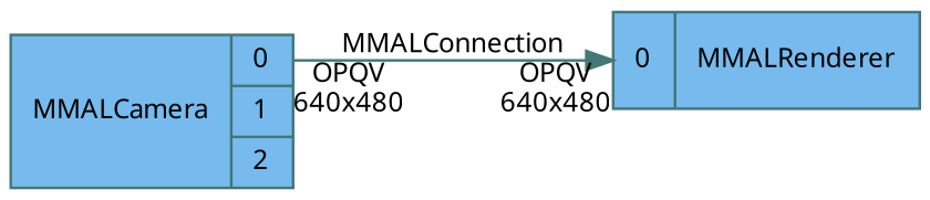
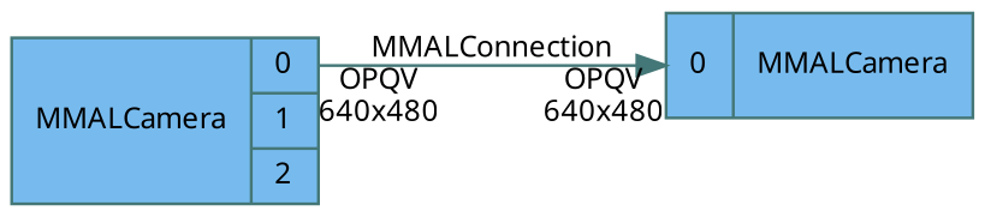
  digraph {
    rankdir=LR
    node [color="#447777" fillcolor="#77bbee" fontname=Sans fontsize=10 shape=record style=filled]
    n1 [label="{MMALCamera|{<preview>0|<video>1|<still>2}}"]
-   n2 [label="{<input>0|MMALRenderer}"]
+   n2 [label="{<input>0|MMALCamera}"]
    n1 -> n2 [color="#447777" fontname=Sans fontsize=10 headlabel="OPQV\n640x480" headport=input label=MMALConnection taillabel="OPQV\n640x480" tailport=preview]
  }
